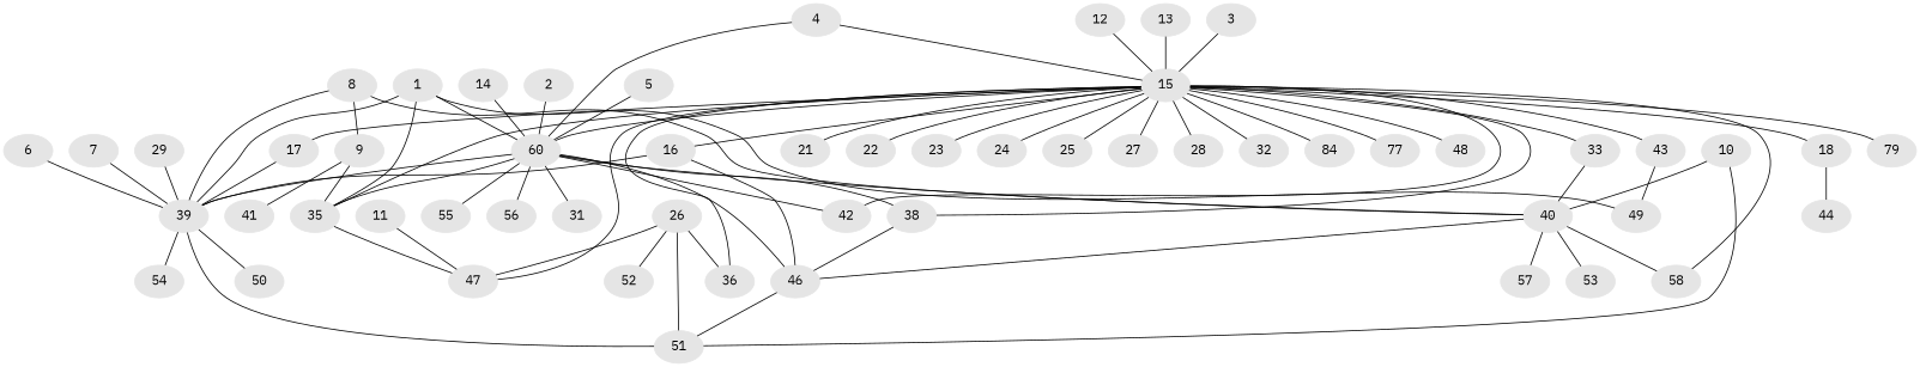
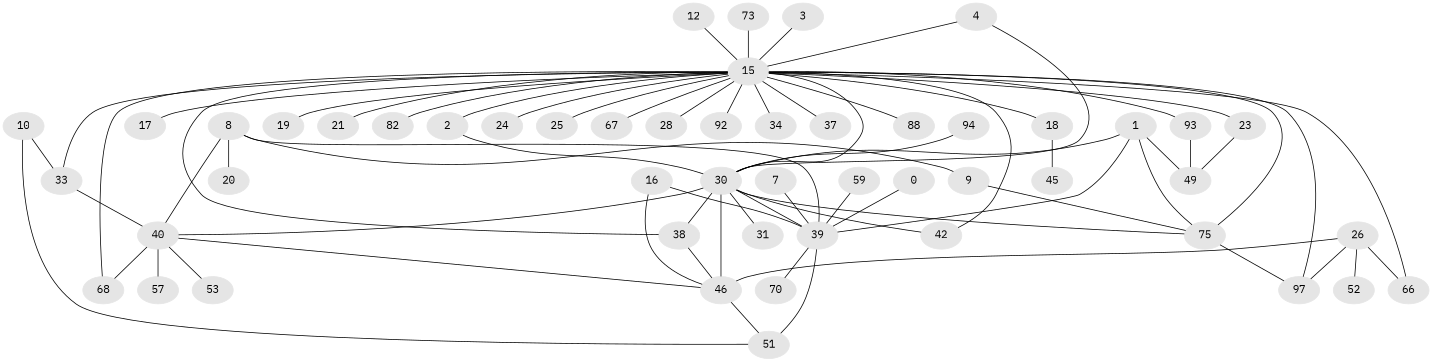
  graph {
    fontname="IBM Plex Mono"
    node [color=gray90 fontname="IBM Plex Mono" style=filled]
    edge [fontname="IBM Plex Mono" weight=1.0]
    1
-   30 [label=60]
-   35
+   30
+   35 [label=75]
    39
    49
    40
    38
    42
    46
    31
-   55
-   56
-   47
+   47 [label=97]
    51
-   50
-   54
+   50 [label=70]
    2
    3
    15
    16
    17
    18
-   19 [label=79]
+   19
    21
-   22
+   22 [label=82]
    23
    24
    25
-   27
+   27 [label=67]
    28
-   32
+   32 [label=92]
    33
-   34 [label=84]
-   36
-   37 [label=77]
-   43
-   48
-   58
+   34
+   36 [label=66]
+   37
+   43 [label=93]
+   48 [label=88]
+   58 [label=68]
    4
-   5
-   6
+   6 [label=0]
    7
    8
    9
-   41
+   20
    53
    57
    10
-   11
    12
-   13
-   14
-   44
+   13 [label=73]
+   14 [label=94]
+   44 [label=45]
    26
    52
-   29
+   29 [label=59]
    1 -- 30
    1 -- 35
    1 -- 39
    1 -- 49
    30 -- 35
    30 -- 39
    30 -- 40
    30 -- 38
    30 -- 42
    30 -- 46 [weight=2.0]
    30 -- 31
-   30 -- 55
-   30 -- 56
    35 -- 47
    39 -- 51 [weight=2.0]
    39 -- 50
-   39 -- 54
    40 -- 46
    40 -- 58
    40 -- 53
    40 -- 57
    38 -- 46
    46 -- 51
    2 -- 30
    3 -- 15
    15 -- 30
    15 -- 35 [weight=2.0]
    15 -- 38
    15 -- 42
    15 -- 47
-   15 -- 16
+   15 -- 2
    15 -- 17
    15 -- 18
    15 -- 19
    15 -- 21
    15 -- 22
    15 -- 23
    15 -- 24
    15 -- 25
    15 -- 27
    15 -- 28
    15 -- 32
    15 -- 33
    15 -- 34
    15 -- 36
    15 -- 37
    15 -- 43 [weight=2.0]
    15 -- 48
    15 -- 58 [weight=2.0]
    16 -- 39
    16 -- 46
-   17 -- 39
    18 -- 44
+   23 -- 49
    33 -- 40
    43 -- 49
    4 -- 30
    4 -- 15
-   5 -- 30
    6 -- 39
    7 -- 39
    8 -- 39
    8 -- 40
    8 -- 9
+   8 -- 20
    9 -- 35
-   9 -- 41
-   10 -- 40
+   10 -- 33
    10 -- 51
-   11 -- 47
    12 -- 15
    13 -- 15
    14 -- 30
    26 -- 47
-   26 -- 51
+   26 -- 46
    26 -- 36
    26 -- 52
    29 -- 39
  }
